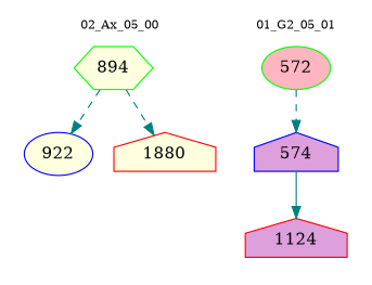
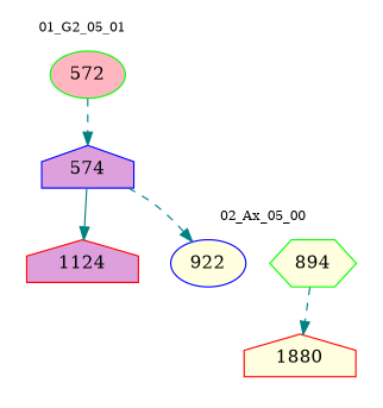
  digraph {
    node [color=green fillcolor=lightyellow shape=house style=filled]
    edge [color=teal style=dashed]
    n1 [label=894 shape=hexagon]
    n2 [color=blue label=922 shape=ellipse]
    n3 [color=red label=1880]
    n4 [fillcolor=lightpink label=572 shape=ellipse]
    n5 [color=blue fillcolor=plum label=574]
    n6 [color=red fillcolor=plum label=1124]
    subgraph cluster_1 {
      color=white
      fontsize=10
      label="02_Ax_05_00"
      n1
      n2
      n3
    }
    subgraph cluster_2 {
      color=white
      fontsize=10
      label="01_G2_05_01"
      n4
      n5
      n6
    }
-   n1 -> n2
+   n5 -> n2
    n1 -> n3
    n4 -> n5
    n5 -> n6 [style=solid]
  }
